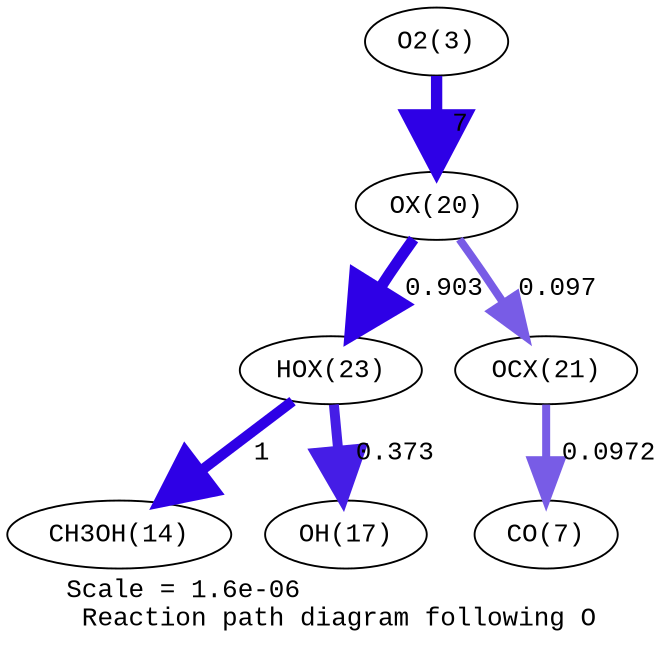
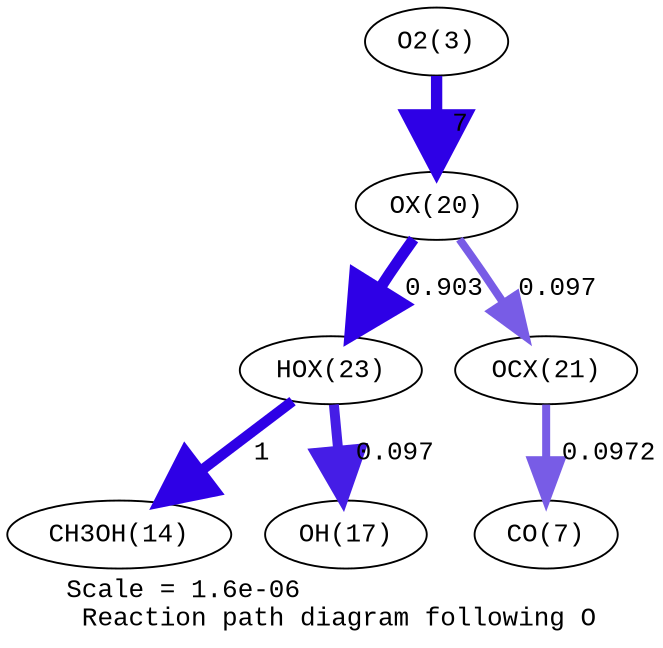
  digraph {
    fontname="Liberation Mono"
    label="Scale = 1.6e-06\l Reaction path diagram following O"
    node [fontname="Liberation Mono"]
    edge [arrowsize=2.12 color="0.7, 0.597, 0.9" fontname="Liberation Mono" penwidth=4.24]
    n1 [label="O2(3)"]
    n2 [label="OX(20)"]
    n3 [label="HOX(23)"]
    n4 [label="OCX(21)"]
    n5 [label="CH3OH(14)"]
    n6 [label="OH(17)"]
    n7 [label="CO(7)"]
    n1 -> n2 [arrowsize=3 color="0.7, 1.5, 0.9" label=" 7" penwidth=6]
    n2 -> n3 [arrowsize=2.96 color="0.7, 1.4, 0.9" label=" 0.903" penwidth=5.92]
    n2 -> n4 [label=" 0.097"]
    n3 -> n5 [arrowsize=2.76 color="0.7, 1.03, 0.9" label=" 1" penwidth=5.52]
-   n3 -> n6 [arrowsize=2.63 color="0.7, 0.873, 0.9" label=" 0.373" penwidth=5.25]
+   n3 -> n6 [arrowsize=2.63 color="0.7, 0.873, 0.9" label=" 0.097" penwidth=5.25]
    n4 -> n7 [label=" 0.0972"]
  }
